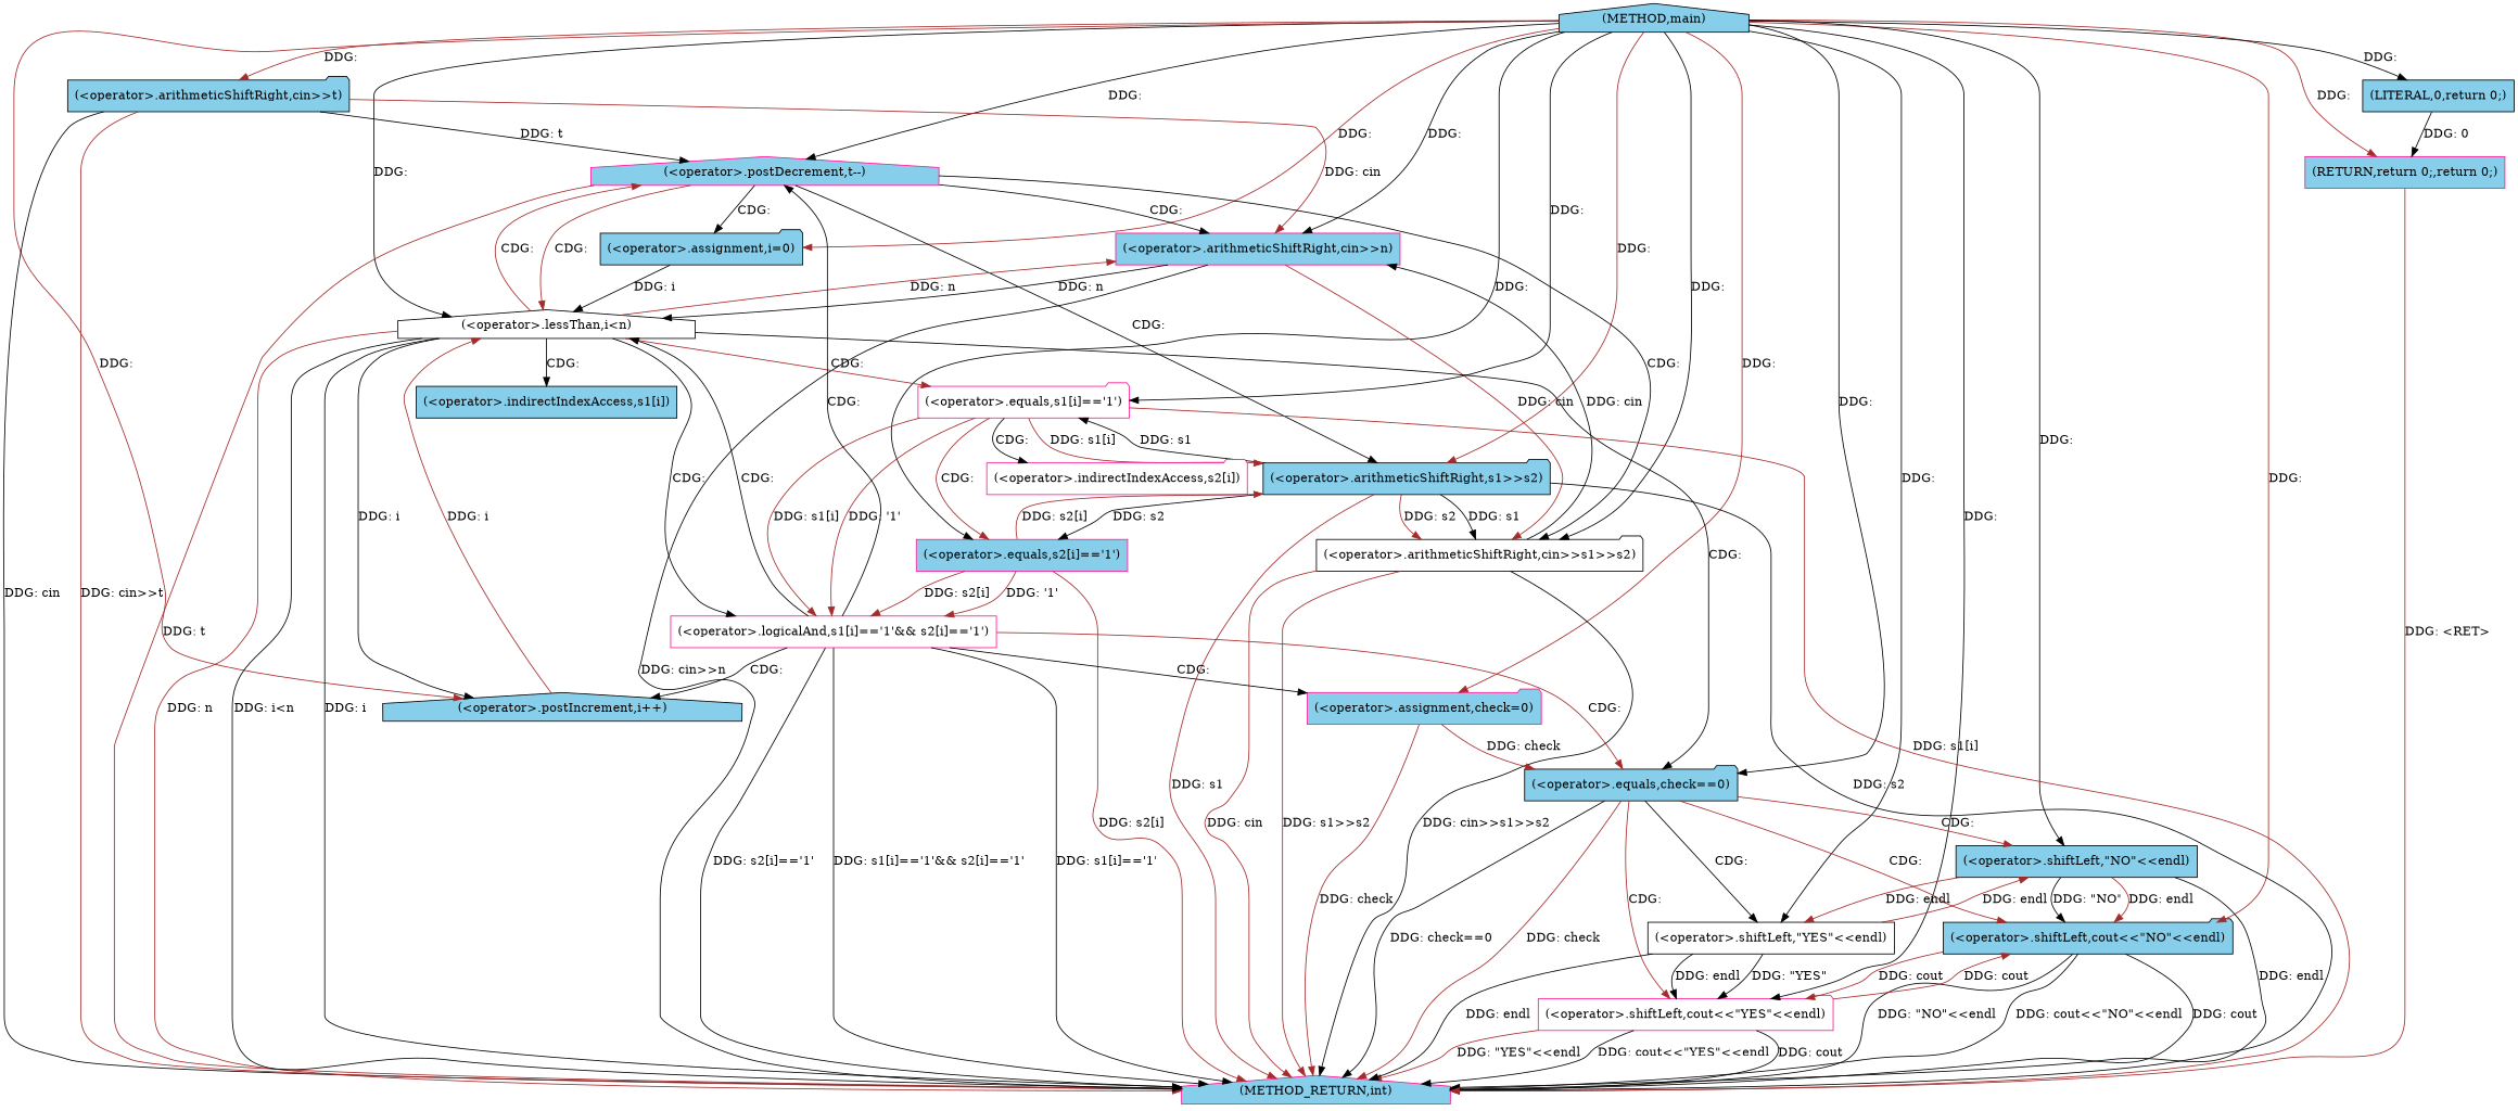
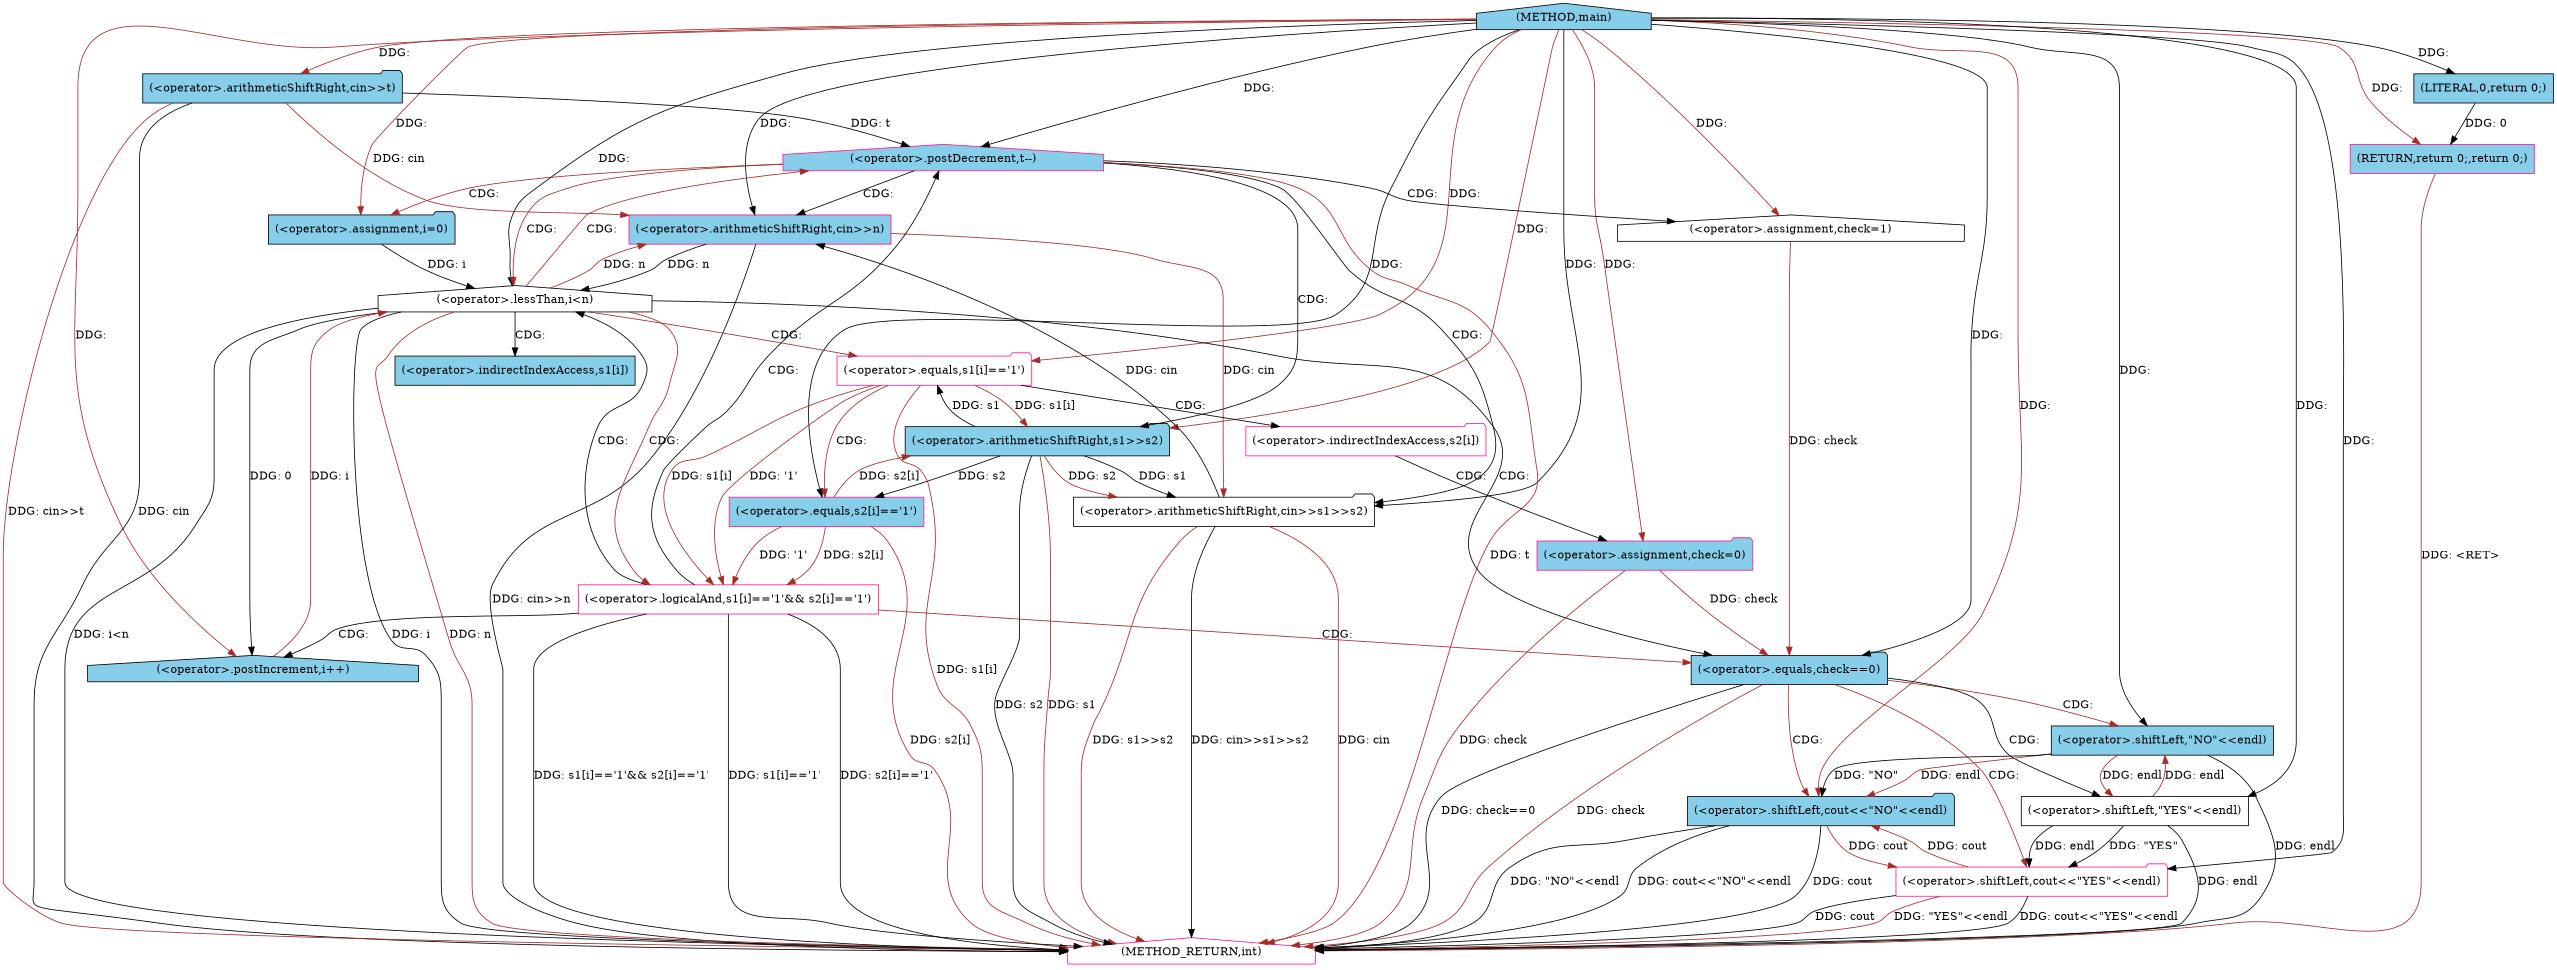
  digraph {
    node [color=black fillcolor=skyblue shape=folder style=filled]
    edge [color=black]
    n1 [label="(METHOD,main)" shape=house]
    n2 [label="(<operator>.arithmeticShiftRight,cin>>t)"]
    n3 [color=deeppink label="(RETURN,return 0;,return 0;)" shape=box]
    n4 [color=deeppink label="(<operator>.postDecrement,t--)" shape=house]
    n5 [label="(LITERAL,0,return 0;)" shape=box]
    n6 [color=deeppink label="(<operator>.arithmeticShiftRight,cin>>n)" shape=box]
    n7 [fillcolor=white label="(<operator>.arithmeticShiftRight,cin>>s1>>s2)"]
+   n8 [fillcolor=white label="(<operator>.assignment,check=1)" shape=house]
    n9 [label="(<operator>.assignment,i=0)"]
    n10 [fillcolor=white label="(<operator>.lessThan,i<n)" shape=house]
    n11 [label="(<operator>.postIncrement,i++)" shape=house]
    n12 [label="(<operator>.equals,check==0)"]
    n13 [label="(<operator>.shiftLeft,cout<<\"NO\"<<endl)"]
    n14 [label="(<operator>.arithmeticShiftRight,s1>>s2)"]
    n15 [color=deeppink fillcolor=white label="(<operator>.shiftLeft,cout<<\"YES\"<<endl)"]
    n16 [label="(<operator>.shiftLeft,\"NO\"<<endl)" shape=box]
    n17 [color=deeppink label="(<operator>.assignment,check=0)"]
    n18 [fillcolor=white label="(<operator>.shiftLeft,\"YES\"<<endl)" shape=box]
    n19 [color=deeppink fillcolor=white label="(<operator>.equals,s1[i]=='1')"]
    n20 [color=deeppink label="(<operator>.equals,s2[i]=='1')" shape=box]
-   n21 [color=deeppink label="(METHOD_RETURN,int)" shape=house]
+   n21 [color=deeppink fillcolor=white label="(METHOD_RETURN,int)" shape=house]
    n22 [color=deeppink fillcolor=white label="(<operator>.logicalAnd,s1[i]=='1'&& s2[i]=='1')" shape=box]
    n23 [label="(<operator>.indirectIndexAccess,s1[i])" shape=box]
    n24 [color=deeppink fillcolor=white label="(<operator>.indirectIndexAccess,s2[i])"]
    n1 -> n2 [color=brown label="DDG: "]
    n1 -> n3 [color=brown label="DDG: "]
    n1 -> n4 [label="DDG: "]
    n1 -> n5 [label="DDG: "]
    n1 -> n6 [label="DDG: "]
    n1 -> n7 [label="DDG: "]
+   n1 -> n8 [color=brown label="DDG: "]
    n1 -> n9 [color=brown label="DDG: "]
    n1 -> n10 [label="DDG: "]
    n1 -> n11 [color=brown label="DDG: "]
    n1 -> n12 [label="DDG: "]
    n1 -> n13 [color=brown label="DDG: "]
    n1 -> n14 [color=brown label="DDG: "]
    n1 -> n15 [label="DDG: "]
    n1 -> n16 [label="DDG: "]
    n1 -> n17 [color=brown label="DDG: "]
    n1 -> n18 [label="DDG: "]
-   n1 -> n19 [label="DDG: "]
+   n1 -> n19 [color=brown label="DDG: "]
    n1 -> n20 [label="DDG: "]
    n2 -> n4 [label="DDG: t"]
    n2 -> n6 [color=brown label="DDG: cin"]
    n2 -> n21 [label="DDG: cin"]
    n2 -> n21 [color=brown label="DDG: cin>>t"]
    n3 -> n21 [color=brown label="DDG: <RET>"]
    n4 -> n6 [label="CDG: "]
    n4 -> n7 [label="CDG: "]
-   n4 -> n9 [label="CDG: "]
+   n4 -> n8 [label="CDG: "]
+   n4 -> n9 [color=brown label="CDG: "]
    n4 -> n10 [color=brown label="CDG: "]
    n4 -> n14 [label="CDG: "]
    n4 -> n21 [color=brown label="DDG: t"]
    n5 -> n3 [label="DDG: 0"]
    n6 -> n7 [color=brown label="DDG: cin"]
    n6 -> n10 [label="DDG: n"]
    n6 -> n21 [label="DDG: cin>>n"]
    n7 -> n6 [label="DDG: cin"]
    n7 -> n21 [color=brown label="DDG: cin"]
    n7 -> n21 [color=brown label="DDG: s1>>s2"]
    n7 -> n21 [label="DDG: cin>>s1>>s2"]
+   n8 -> n12 [color=brown label="DDG: check"]
    n9 -> n10 [label="DDG: i"]
    n10 -> n4 [color=brown label="CDG: "]
    n10 -> n6 [color=brown label="DDG: n"]
-   n10 -> n11 [label="DDG: i"]
+   n10 -> n11 [label="DDG: 0"]
    n10 -> n12 [label="CDG: "]
    n10 -> n19 [color=brown label="CDG: "]
    n10 -> n21 [label="DDG: i"]
    n10 -> n21 [color=brown label="DDG: n"]
    n10 -> n21 [label="DDG: i<n"]
-   n10 -> n22 [label="CDG: "]
+   n10 -> n22 [color=brown label="CDG: "]
    n10 -> n23 [label="CDG: "]
    n11 -> n10 [color=brown label="DDG: i"]
    n12 -> n13 [color=brown label="CDG: "]
    n12 -> n15 [color=brown label="CDG: "]
    n12 -> n16 [color=brown label="CDG: "]
    n12 -> n18 [label="CDG: "]
    n12 -> n21 [color=brown label="DDG: check"]
    n12 -> n21 [label="DDG: check==0"]
    n13 -> n15 [color=brown label="DDG: cout"]
    n13 -> n21 [label="DDG: cout"]
    n13 -> n21 [label="DDG: \"NO\"<<endl"]
    n13 -> n21 [label="DDG: cout<<\"NO\"<<endl"]
    n14 -> n7 [label="DDG: s1"]
    n14 -> n7 [color=brown label="DDG: s2"]
    n14 -> n19 [label="DDG: s1"]
    n14 -> n20 [label="DDG: s2"]
    n14 -> n21 [color=brown label="DDG: s1"]
    n14 -> n21 [label="DDG: s2"]
    n15 -> n13 [color=brown label="DDG: cout"]
    n15 -> n21 [label="DDG: cout"]
    n15 -> n21 [color=brown label="DDG: \"YES\"<<endl"]
    n15 -> n21 [label="DDG: cout<<\"YES\"<<endl"]
    n16 -> n13 [color=brown label="DDG: endl"]
    n16 -> n13 [label="DDG: \"NO\""]
    n16 -> n18 [color=brown label="DDG: endl"]
    n16 -> n21 [label="DDG: endl"]
    n17 -> n12 [color=brown label="DDG: check"]
    n17 -> n21 [color=brown label="DDG: check"]
    n18 -> n15 [label="DDG: endl"]
    n18 -> n15 [label="DDG: \"YES\""]
    n18 -> n16 [color=brown label="DDG: endl"]
    n18 -> n21 [label="DDG: endl"]
    n19 -> n14 [color=brown label="DDG: s1[i]"]
    n19 -> n20 [color=brown label="CDG: "]
    n19 -> n21 [color=brown label="DDG: s1[i]"]
    n19 -> n22 [color=brown label="DDG: '1'"]
    n19 -> n22 [color=brown label="DDG: s1[i]"]
    n19 -> n24 [label="CDG: "]
    n20 -> n14 [color=brown label="DDG: s2[i]"]
    n20 -> n21 [color=brown label="DDG: s2[i]"]
    n20 -> n22 [color=brown label="DDG: '1'"]
    n20 -> n22 [color=brown label="DDG: s2[i]"]
    n22 -> n4 [label="CDG: "]
    n22 -> n10 [label="CDG: "]
    n22 -> n11 [label="CDG: "]
    n22 -> n12 [color=brown label="CDG: "]
-   n22 -> n17 [label="CDG: "]
+   n24 -> n17 [label="CDG: "]
    n22 -> n21 [label="DDG: s1[i]=='1'"]
    n22 -> n21 [label="DDG: s2[i]=='1'"]
    n22 -> n21 [label="DDG: s1[i]=='1'&& s2[i]=='1'"]
  }
